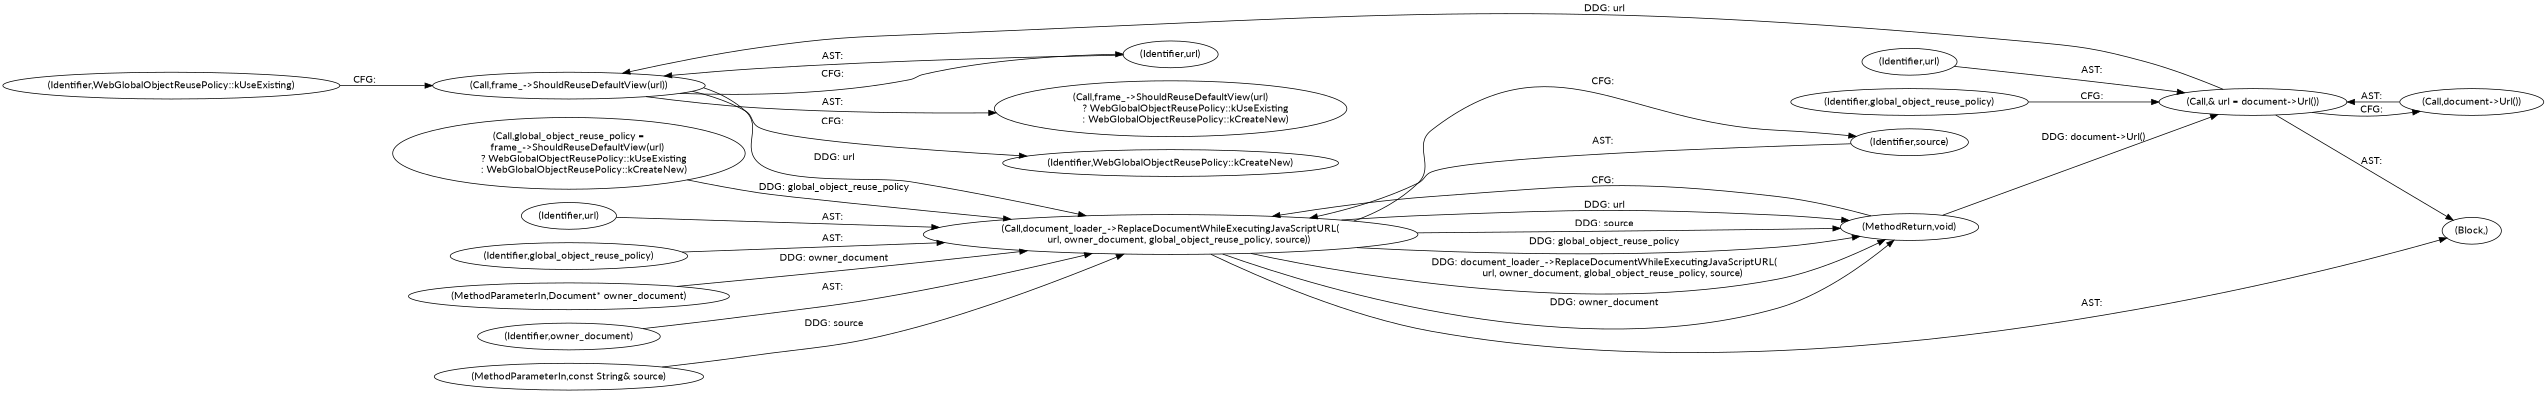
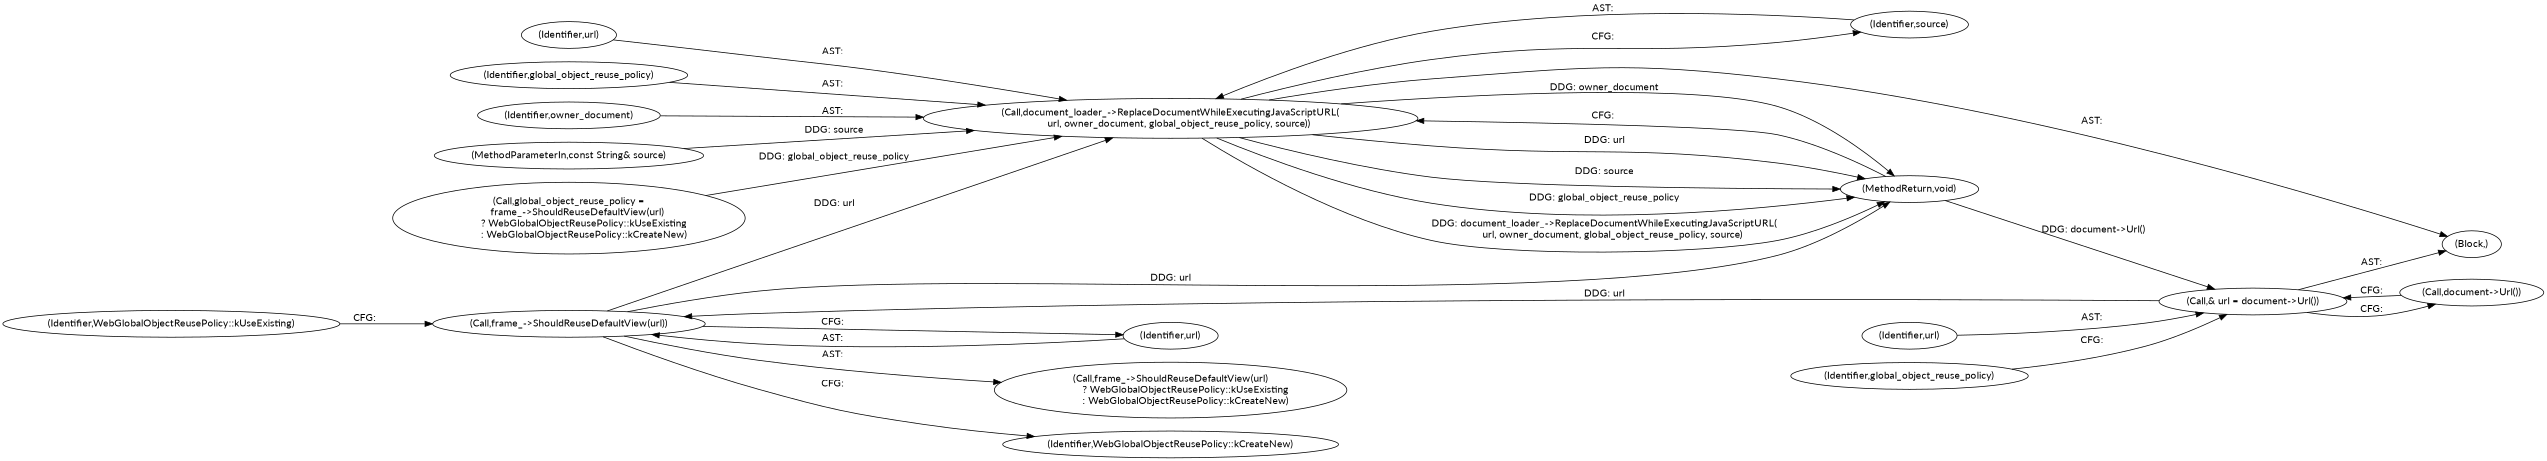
  digraph {
    fontname=Lato
    rankdir=LR
    node [fontname=Lato]
    edge [fontname=Lato]
    n1 [label="(Call,frame_->ShouldReuseDefaultView(url))"]
    n2 [label="(Call,document_loader_->ReplaceDocumentWhileExecutingJavaScriptURL(\n      url, owner_document, global_object_reuse_policy, source))"]
    n3 [label="(Identifier,url)"]
    n4 [label="(Call,frame_->ShouldReuseDefaultView(url)\n           ? WebGlobalObjectReusePolicy::kUseExisting\n           : WebGlobalObjectReusePolicy::kCreateNew)"]
    n5 [label="(MethodReturn,void)"]
    n6 [label="(Identifier,WebGlobalObjectReusePolicy::kCreateNew)"]
    n7 [label="(Block,)"]
    n8 [label="(Identifier,source)"]
    n9 [label="(Call,& url = document->Url())"]
    n10 [label="(Call,document->Url())"]
    n11 [label="(Identifier,WebGlobalObjectReusePolicy::kUseExisting)"]
    n12 [label="(Call,global_object_reuse_policy =\n      frame_->ShouldReuseDefaultView(url)\n           ? WebGlobalObjectReusePolicy::kUseExisting\n           : WebGlobalObjectReusePolicy::kCreateNew)"]
    n13 [label="(Identifier,url)"]
    n14 [label="(Identifier,url)"]
    n15 [label="(Identifier,global_object_reuse_policy)"]
-   n16 [label="(MethodParameterIn,Document* owner_document)"]
    n17 [label="(Identifier,owner_document)"]
    n18 [label="(MethodParameterIn,const String& source)"]
    n19 [label="(Identifier,global_object_reuse_policy)"]
    n1 -> n2 [label="DDG: url"]
    n1 -> n3 [label="CFG: "]
    n1 -> n4 [label="AST: "]
+   n1 -> n5 [label="DDG: url"]
    n1 -> n6 [label="CFG: "]
    n2 -> n5 [label="DDG: url"]
    n2 -> n5 [label="DDG: source"]
    n2 -> n5 [label="DDG: global_object_reuse_policy"]
    n2 -> n5 [label="DDG: document_loader_->ReplaceDocumentWhileExecutingJavaScriptURL(\n      url, owner_document, global_object_reuse_policy, source)"]
    n2 -> n5 [label="DDG: owner_document"]
    n2 -> n7 [label="AST: "]
    n2 -> n8 [label="CFG: "]
    n3 -> n1 [label="AST: "]
    n5 -> n2 [label="CFG: "]
    n5 -> n9 [label="DDG: document->Url()"]
    n8 -> n2 [label="AST: "]
    n9 -> n1 [label="DDG: url"]
    n9 -> n7 [label="AST: "]
    n9 -> n10 [label="CFG: "]
-   n10 -> n9 [label="AST: "]
+   n10 -> n9 [label="CFG: "]
    n11 -> n1 [label="CFG: "]
    n12 -> n2 [label="DDG: global_object_reuse_policy"]
    n13 -> n2 [label="AST: "]
    n14 -> n9 [label="AST: "]
    n15 -> n2 [label="AST: "]
-   n16 -> n2 [label="DDG: owner_document"]
    n17 -> n2 [label="AST: "]
    n18 -> n2 [label="DDG: source"]
    n19 -> n9 [label="CFG: "]
  }
